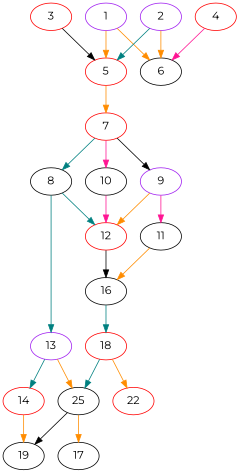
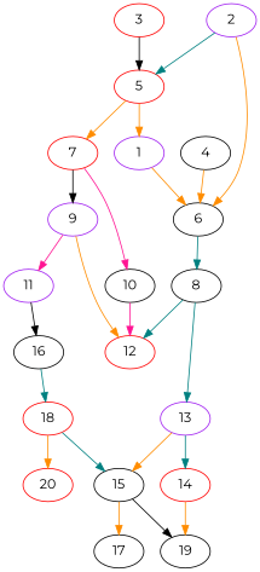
  digraph {
    fontname=Montserrat
    node [alpha=0.01 color=black fontname=Montserrat]
    edge [color=darkorange fontname=Montserrat]
    1 [alpha=0.16 color=purple expect_size=31891456]
    5 [alpha=0.14 color=red expect_size=50638848]
    6 [alpha=0.20 expect_size=16036864]
    7 [alpha=0.13 color=red expect_size=10063872]
    8 [alpha=0.12 expect_size=28540928]
    9 [alpha=0.04 color=purple expect_size=36662272]
    10 [alpha=0.18 expect_size=20417536]
    2 [alpha=0.13 color=purple expect_size=7988224]
    3 [alpha=0.08 color=red expect_size=47578112]
-   4 [alpha=0.10 color=red expect_size=37732352]
+   4 [alpha=0.10 expect_size=37732352]
    12 [alpha=0.04 color=red expect_size=42152960]
    13 [alpha=0.07 color=purple expect_size=25402368]
-   11 [alpha=0.17 expect_size=50427904]
+   11 [alpha=0.17 color=purple expect_size=50427904]
    16 [expect_size=51923968]
    14 [color=red expect_size=43953152]
-   15 [expect_size=19251200 label=25]
+   15 [expect_size=19251200]
    18 [alpha=0.09 color=red expect_size=34952192]
    19 [alpha=0.11 expect_size=16342016]
    17 [alpha=0.06 expect_size=51004416]
-   20 [alpha=0.08 color=red expect_size=26839040 label=22]
-   1 -> 5
+   20 [alpha=0.08 color=red expect_size=26839040]
+   5 -> 1
    1 -> 6
    5 -> 7
-   7 -> 8 [color=teal]
+   6 -> 8 [color=teal]
    7 -> 9 [color=black]
    7 -> 10 [color=deeppink]
    8 -> 12 [color=teal]
    8 -> 13 [color=teal]
    9 -> 12
    9 -> 11 [color=deeppink]
    10 -> 12 [color=deeppink]
    2 -> 5 [color=teal]
    2 -> 6
    3 -> 5 [color=black]
-   4 -> 6 [color=deeppink]
-   12 -> 16 [color=black]
+   4 -> 6
    13 -> 14 [color=teal]
    13 -> 15
-   11 -> 16
+   11 -> 16 [color=black]
    16 -> 18 [color=teal]
    14 -> 19
    15 -> 19 [color=black]
    15 -> 17
    18 -> 15 [color=teal]
    18 -> 20
  }
